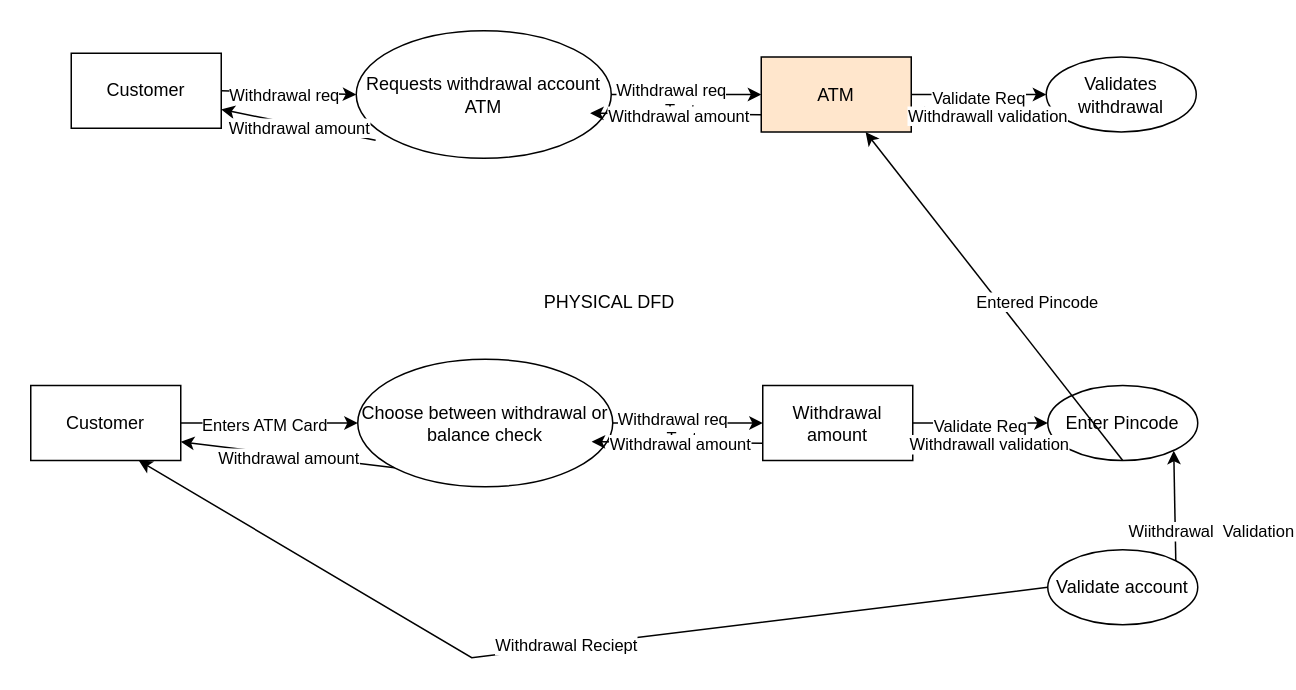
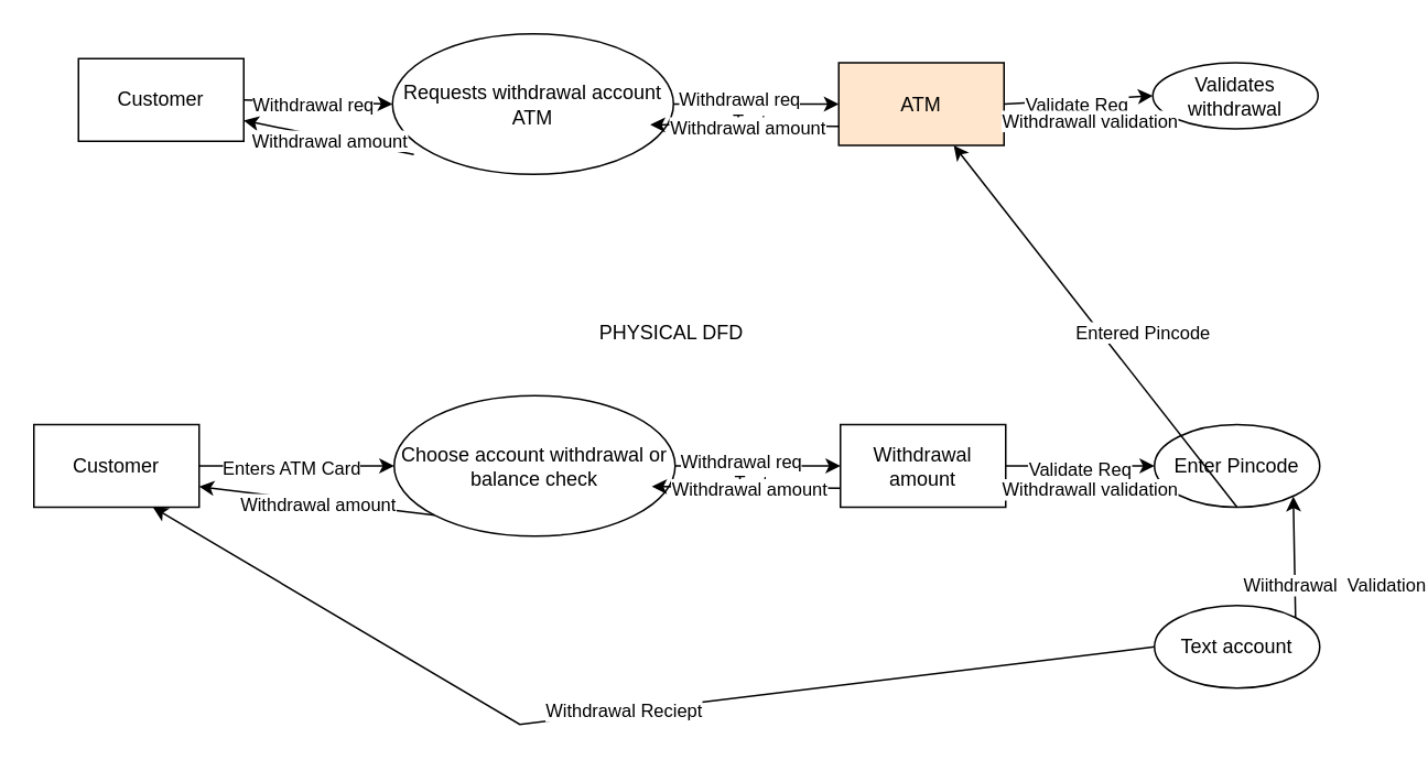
  <mxCell id="0" />
  <mxCell id="1" parent="0" />
  <mxCell id="2" value="Requests withdrawal account ATM" style="shape=ellipse;html=1;dashed=0;whiteSpace=wrap;perimeter=ellipsePerimeter;" vertex="1" parent="1"><mxGeometry x="237" y="20" width="170" height="85" as="geometry" /></mxCell>
  <mxCell id="3" value="Customer" style="html=1;dashed=0;whiteSpace=wrap;" vertex="1" parent="1"><mxGeometry x="47" y="35" width="100" height="50" as="geometry" /></mxCell>
  <mxCell id="4" value="" style="endArrow=classic;html=1;rounded=0;entryX=0;entryY=0.5;entryDx=0;entryDy=0;exitX=1;exitY=0.5;exitDx=0;exitDy=0;" edge="1" parent="1" source="3" target="2"><mxGeometry width="50" height="50" relative="1" as="geometry"><mxPoint x="177" y="105" as="sourcePoint" /><mxPoint x="227" y="55" as="targetPoint" /></mxGeometry></mxCell>
  <mxCell id="5" value="Withdrawal req" style="edgeLabel;html=1;align=center;verticalAlign=middle;resizable=0;points=[];" vertex="1" connectable="0" parent="4"><mxGeometry x="-0.066" y="-1" relative="1" as="geometry"><mxPoint as="offset" /></mxGeometry></mxCell>
  <mxCell id="6" value="ATM" style="html=1;dashed=0;whiteSpace=wrap;fillColor=#ffe6cc;" vertex="1" parent="1"><mxGeometry x="507" y="37.5" width="100" height="50" as="geometry" /></mxCell>
  <mxCell id="7" value="" style="endArrow=classic;html=1;rounded=0;entryX=0;entryY=0.5;entryDx=0;entryDy=0;exitX=1;exitY=0.5;exitDx=0;exitDy=0;" edge="1" parent="1" source="2" target="6"><mxGeometry width="50" height="50" relative="1" as="geometry"><mxPoint x="437" y="85" as="sourcePoint" /><mxPoint x="487" y="35" as="targetPoint" /></mxGeometry></mxCell>
  <mxCell id="8" value="Withdrawal req" style="edgeLabel;html=1;align=center;verticalAlign=middle;resizable=0;points=[];" vertex="1" connectable="0" parent="7"><mxGeometry x="-0.22" y="4" relative="1" as="geometry"><mxPoint y="1" as="offset" /></mxGeometry></mxCell>
  <mxCell id="9" value="" style="endArrow=classic;html=1;rounded=0;entryX=0.976;entryY=0.753;entryDx=0;entryDy=0;entryPerimeter=0;exitX=0.1;exitY=0.95;exitDx=0;exitDy=0;exitPerimeter=0;" edge="1" parent="1"><mxGeometry width="50" height="50" relative="1" as="geometry"><mxPoint x="507" y="76" as="sourcePoint" /><mxPoint x="392.92" y="75.005" as="targetPoint" /></mxGeometry></mxCell>
  <mxCell id="10" value="Text" style="edgeLabel;html=1;align=center;verticalAlign=middle;resizable=0;points=[];" vertex="1" connectable="0" parent="9"><mxGeometry x="-0.035" y="-3" relative="1" as="geometry"><mxPoint as="offset" /></mxGeometry></mxCell>
  <mxCell id="11" value="Withdrawal amount" style="edgeLabel;html=1;align=center;verticalAlign=middle;resizable=0;points=[];" vertex="1" connectable="0" parent="9"><mxGeometry x="-0.036" y="1" relative="1" as="geometry"><mxPoint as="offset" /></mxGeometry></mxCell>
- <mxCell id="12" value="Validates withdrawal" style="shape=ellipse;html=1;dashed=0;whiteSpace=wrap;perimeter=ellipsePerimeter;" vertex="1" parent="1"><mxGeometry x="697" y="37.5" width="100" height="50" as="geometry" /></mxCell>
+ <mxCell id="12" value="Validates withdrawal" style="shape=ellipse;html=1;dashed=0;whiteSpace=wrap;perimeter=ellipsePerimeter;" vertex="1" parent="1"><mxGeometry x="697" y="37.5" width="100" height="40" as="geometry" /></mxCell>
  <mxCell id="13" value="" style="endArrow=classic;html=1;rounded=0;entryX=0;entryY=0.5;entryDx=0;entryDy=0;exitX=1;exitY=0.5;exitDx=0;exitDy=0;" edge="1" parent="1" source="6" target="12"><mxGeometry width="50" height="50" relative="1" as="geometry"><mxPoint x="627" y="75" as="sourcePoint" /><mxPoint x="677" y="25" as="targetPoint" /></mxGeometry></mxCell>
  <mxCell id="14" value="Validate Req" style="edgeLabel;html=1;align=center;verticalAlign=middle;resizable=0;points=[];" vertex="1" connectable="0" parent="13"><mxGeometry x="-0.022" y="-1" relative="1" as="geometry"><mxPoint y="1" as="offset" /></mxGeometry></mxCell>
  <mxCell id="15" value="" style="endArrow=classic;html=1;rounded=0;entryX=1;entryY=0.75;entryDx=0;entryDy=0;exitX=0.06;exitY=0.77;exitDx=0;exitDy=0;exitPerimeter=0;" edge="1" parent="1" source="12" target="6"><mxGeometry width="50" height="50" relative="1" as="geometry"><mxPoint x="637" y="135" as="sourcePoint" /><mxPoint x="687" y="85" as="targetPoint" /></mxGeometry></mxCell>
  <mxCell id="16" value="Withdrawall validation" style="edgeLabel;html=1;align=center;verticalAlign=middle;resizable=0;points=[];" vertex="1" connectable="0" parent="15"><mxGeometry x="-0.063" y="1" relative="1" as="geometry"><mxPoint as="offset" /></mxGeometry></mxCell>
  <mxCell id="17" value="" style="endArrow=classic;html=1;rounded=0;entryX=1;entryY=0.75;entryDx=0;entryDy=0;exitX=0.076;exitY=0.859;exitDx=0;exitDy=0;exitPerimeter=0;" edge="1" parent="1" source="2" target="3"><mxGeometry width="50" height="50" relative="1" as="geometry"><mxPoint x="147" y="125" as="sourcePoint" /><mxPoint x="197" y="75" as="targetPoint" /></mxGeometry></mxCell>
  <mxCell id="18" value="Withdrawal amount" style="edgeLabel;html=1;align=center;verticalAlign=middle;resizable=0;points=[];" vertex="1" connectable="0" parent="17"><mxGeometry x="-0.018" y="2" relative="1" as="geometry"><mxPoint as="offset" /></mxGeometry></mxCell>
- <mxCell id="19" value="Choose between withdrawal or balance check" style="shape=ellipse;html=1;dashed=0;whiteSpace=wrap;perimeter=ellipsePerimeter;" vertex="1" parent="1"><mxGeometry x="238" y="239" width="170" height="85" as="geometry" /></mxCell>
+ <mxCell id="19" value="Choose account withdrawal or balance check" style="shape=ellipse;html=1;dashed=0;whiteSpace=wrap;perimeter=ellipsePerimeter;" vertex="1" parent="1"><mxGeometry x="238" y="239" width="170" height="85" as="geometry" /></mxCell>
  <mxCell id="20" value="Customer" style="html=1;dashed=0;whiteSpace=wrap;" vertex="1" parent="1"><mxGeometry x="20" y="256.5" width="100" height="50" as="geometry" /></mxCell>
  <mxCell id="21" value="" style="endArrow=classic;html=1;rounded=0;entryX=0;entryY=0.5;entryDx=0;entryDy=0;exitX=1;exitY=0.5;exitDx=0;exitDy=0;" edge="1" parent="1" source="20" target="19"><mxGeometry width="50" height="50" relative="1" as="geometry"><mxPoint x="178" y="324" as="sourcePoint" /><mxPoint x="228" y="274" as="targetPoint" /></mxGeometry></mxCell>
  <mxCell id="22" value="Enters ATM Card" style="edgeLabel;html=1;align=center;verticalAlign=middle;resizable=0;points=[];" vertex="1" connectable="0" parent="21"><mxGeometry x="-0.066" y="-1" relative="1" as="geometry"><mxPoint as="offset" /></mxGeometry></mxCell>
  <mxCell id="23" value="Withdrawal amount" style="html=1;dashed=0;whiteSpace=wrap;" vertex="1" parent="1"><mxGeometry x="508" y="256.5" width="100" height="50" as="geometry" /></mxCell>
  <mxCell id="24" value="" style="endArrow=classic;html=1;rounded=0;entryX=0;entryY=0.5;entryDx=0;entryDy=0;exitX=1;exitY=0.5;exitDx=0;exitDy=0;" edge="1" parent="1" source="19" target="23"><mxGeometry width="50" height="50" relative="1" as="geometry"><mxPoint x="438" y="304" as="sourcePoint" /><mxPoint x="488" y="254" as="targetPoint" /></mxGeometry></mxCell>
  <mxCell id="25" value="Withdrawal req" style="edgeLabel;html=1;align=center;verticalAlign=middle;resizable=0;points=[];" vertex="1" connectable="0" parent="24"><mxGeometry x="-0.22" y="4" relative="1" as="geometry"><mxPoint y="1" as="offset" /></mxGeometry></mxCell>
  <mxCell id="26" value="" style="endArrow=classic;html=1;rounded=0;entryX=0.976;entryY=0.753;entryDx=0;entryDy=0;entryPerimeter=0;exitX=0.1;exitY=0.95;exitDx=0;exitDy=0;exitPerimeter=0;" edge="1" parent="1"><mxGeometry width="50" height="50" relative="1" as="geometry"><mxPoint x="508" y="295" as="sourcePoint" /><mxPoint x="393.92" y="294.005" as="targetPoint" /></mxGeometry></mxCell>
  <mxCell id="27" value="Text" style="edgeLabel;html=1;align=center;verticalAlign=middle;resizable=0;points=[];" vertex="1" connectable="0" parent="26"><mxGeometry x="-0.035" y="-3" relative="1" as="geometry"><mxPoint as="offset" /></mxGeometry></mxCell>
  <mxCell id="28" value="Withdrawal amount" style="edgeLabel;html=1;align=center;verticalAlign=middle;resizable=0;points=[];" vertex="1" connectable="0" parent="26"><mxGeometry x="-0.036" y="1" relative="1" as="geometry"><mxPoint as="offset" /></mxGeometry></mxCell>
  <mxCell id="29" value="Enter Pincode" style="shape=ellipse;html=1;dashed=0;whiteSpace=wrap;perimeter=ellipsePerimeter;" vertex="1" parent="1"><mxGeometry x="698" y="256.5" width="100" height="50" as="geometry" /></mxCell>
  <mxCell id="30" value="" style="endArrow=classic;html=1;rounded=0;entryX=0;entryY=0.5;entryDx=0;entryDy=0;exitX=1;exitY=0.5;exitDx=0;exitDy=0;" edge="1" parent="1" source="23" target="29"><mxGeometry width="50" height="50" relative="1" as="geometry"><mxPoint x="628" y="294" as="sourcePoint" /><mxPoint x="678" y="244" as="targetPoint" /></mxGeometry></mxCell>
  <mxCell id="31" value="Validate Req" style="edgeLabel;html=1;align=center;verticalAlign=middle;resizable=0;points=[];" vertex="1" connectable="0" parent="30"><mxGeometry x="-0.022" y="-1" relative="1" as="geometry"><mxPoint y="1" as="offset" /></mxGeometry></mxCell>
  <mxCell id="32" value="" style="endArrow=classic;html=1;rounded=0;entryX=1;entryY=0.75;entryDx=0;entryDy=0;exitX=0.06;exitY=0.77;exitDx=0;exitDy=0;exitPerimeter=0;" edge="1" parent="1" source="29" target="23"><mxGeometry width="50" height="50" relative="1" as="geometry"><mxPoint x="638" y="354" as="sourcePoint" /><mxPoint x="688" y="304" as="targetPoint" /></mxGeometry></mxCell>
  <mxCell id="33" value="Withdrawall validation" style="edgeLabel;html=1;align=center;verticalAlign=middle;resizable=0;points=[];" vertex="1" connectable="0" parent="32"><mxGeometry x="-0.063" y="1" relative="1" as="geometry"><mxPoint as="offset" /></mxGeometry></mxCell>
  <mxCell id="34" value="" style="endArrow=classic;html=1;rounded=0;entryX=1;entryY=0.75;entryDx=0;entryDy=0;exitX=0;exitY=1;exitDx=0;exitDy=0;" edge="1" parent="1" source="19" target="20"><mxGeometry width="50" height="50" relative="1" as="geometry"><mxPoint x="148" y="344" as="sourcePoint" /><mxPoint x="198" y="294" as="targetPoint" /></mxGeometry></mxCell>
  <mxCell id="35" value="Withdrawal amount" style="edgeLabel;html=1;align=center;verticalAlign=middle;resizable=0;points=[];" vertex="1" connectable="0" parent="34"><mxGeometry x="-0.018" y="2" relative="1" as="geometry"><mxPoint as="offset" /></mxGeometry></mxCell>
- <mxCell id="36" value="Validate account" style="shape=ellipse;html=1;dashed=0;whiteSpace=wrap;perimeter=ellipsePerimeter;" vertex="1" parent="1"><mxGeometry x="698" y="366" width="100" height="50" as="geometry" /></mxCell>
+ <mxCell id="36" value="Text account" style="shape=ellipse;html=1;dashed=0;whiteSpace=wrap;perimeter=ellipsePerimeter;" vertex="1" parent="1"><mxGeometry x="698" y="366" width="100" height="50" as="geometry" /></mxCell>
  <mxCell id="37" value="Entered Pincode" style="endArrow=classic;html=1;rounded=0;exitX=0.5;exitY=1;exitDx=0;exitDy=0;" edge="1" parent="1" source="29" target="6"><mxGeometry x="-0.143" y="-21" width="50" height="50" relative="1" as="geometry"><mxPoint x="693" y="366" as="sourcePoint" /><mxPoint x="743" y="316" as="targetPoint" /><mxPoint y="1" as="offset" /></mxGeometry></mxCell>
  <mxCell id="38" value="" style="endArrow=classic;html=1;rounded=0;exitX=1;exitY=0;exitDx=0;exitDy=0;" edge="1" parent="1" source="36"><mxGeometry width="50" height="50" relative="1" as="geometry"><mxPoint x="732" y="350" as="sourcePoint" /><mxPoint x="782" y="300" as="targetPoint" /></mxGeometry></mxCell>
  <mxCell id="39" value="Wiithdrawal&amp;nbsp; Validation" style="edgeLabel;html=1;align=center;verticalAlign=middle;resizable=0;points=[];" vertex="1" connectable="0" parent="38"><mxGeometry x="-0.009" y="1" relative="1" as="geometry"><mxPoint x="25" y="16" as="offset" /></mxGeometry></mxCell>
  <mxCell id="40" value="" style="endArrow=classic;html=1;rounded=0;exitX=0;exitY=0.5;exitDx=0;exitDy=0;entryX=0.5;entryY=1;entryDx=0;entryDy=0;" edge="1" parent="1" source="36"><mxGeometry width="50" height="50" relative="1" as="geometry"><mxPoint x="692" y="393.5" as="sourcePoint" /><mxPoint x="92" y="306.5" as="targetPoint" /><Array as="points"><mxPoint x="314" y="438" /></Array></mxGeometry></mxCell>
  <mxCell id="41" value="Withdrawal Reciept" style="edgeLabel;html=1;align=center;verticalAlign=middle;resizable=0;points=[];" vertex="1" connectable="0" parent="40"><mxGeometry x="0.004" y="-1" relative="1" as="geometry"><mxPoint as="offset" /></mxGeometry></mxCell>
  <mxCell id="42" value="PHYSICAL DFD" style="text;html=1;strokeColor=none;fillColor=none;align=center;verticalAlign=middle;whiteSpace=wrap;rounded=0;" vertex="1" parent="1"><mxGeometry x="358" y="186" width="96" height="30" as="geometry" /></mxCell>
